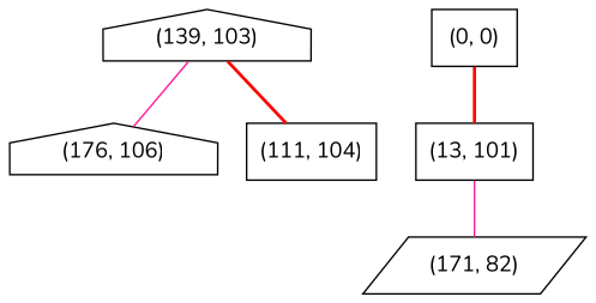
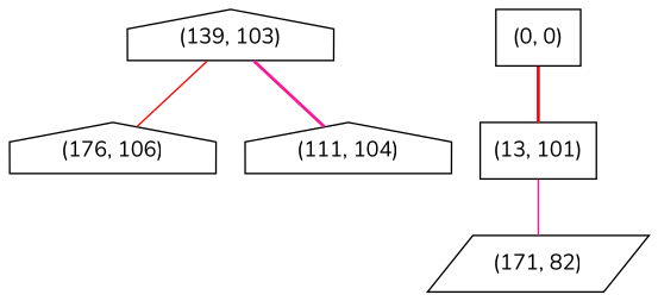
  graph {
    fontname=Nunito
    node [fontname=Nunito shape=box]
    edge [color=red fontname=Nunito style=solid weight=1]
    "(139, 103)" [shape=house]
    "(176, 106)" [shape=house]
-   "(111, 104)"
+   "(111, 104)" [shape=house]
    "(0, 0)"
    "(13, 101)"
    "(171, 82)" [shape=parallelogram]
-   "(139, 103)" -- "(176, 106)" [color=deeppink]
-   "(139, 103)" -- "(111, 104)" [style=bold]
+   "(139, 103)" -- "(176, 106)"
+   "(139, 103)" -- "(111, 104)" [color=deeppink style=bold]
    "(0, 0)" -- "(13, 101)" [style=bold weight=4]
    "(13, 101)" -- "(171, 82)" [color=deeppink]
  }
